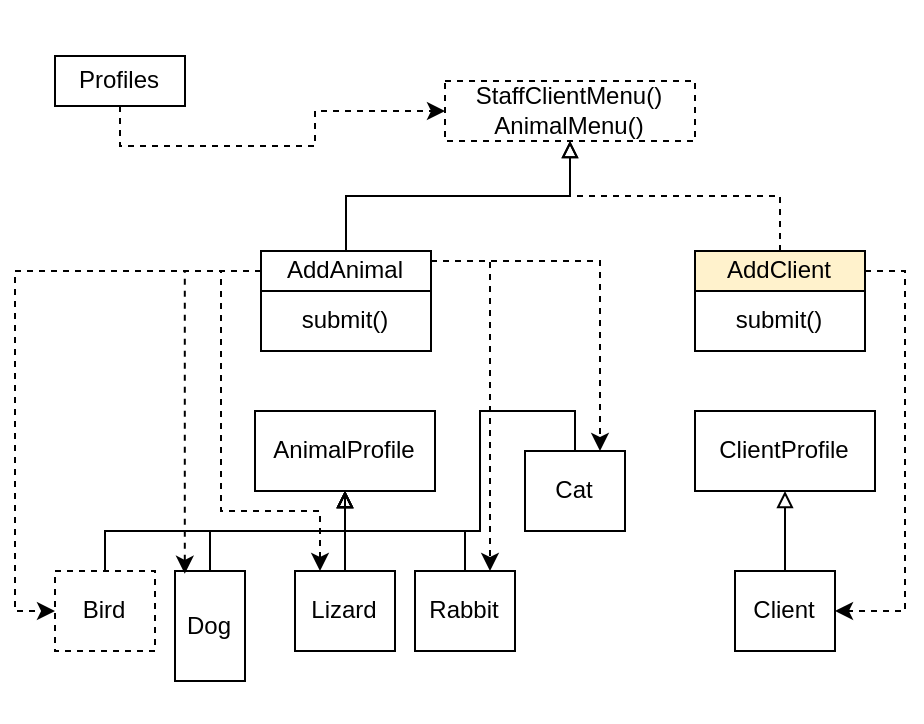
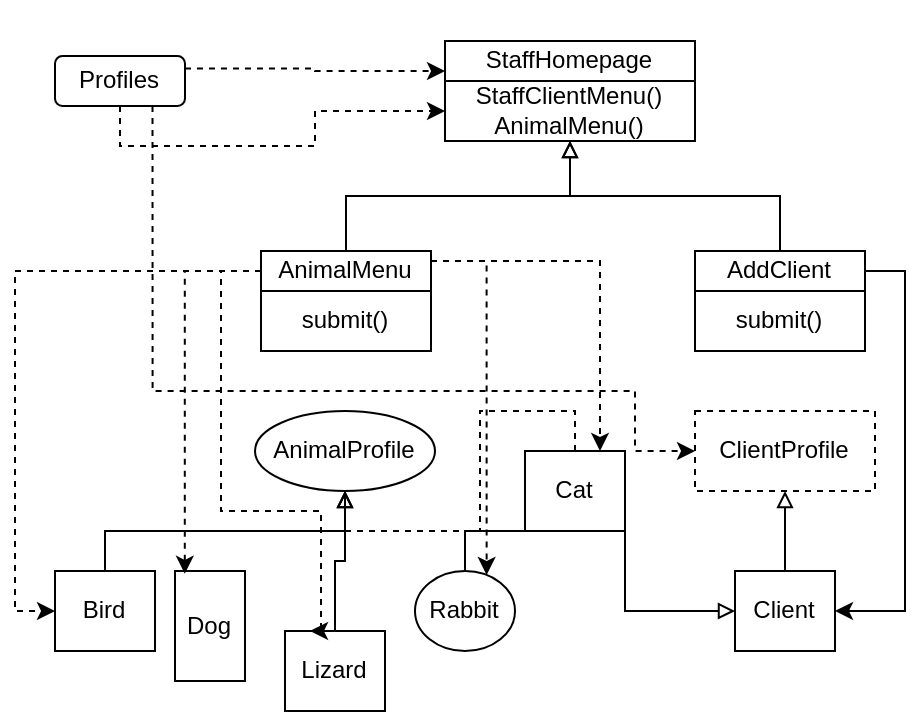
  <mxCell id="0" />
  <mxCell id="1" parent="0" />
  <mxCell id="2" style="edgeStyle=orthogonalEdgeStyle;rounded=0;orthogonalLoop=1;jettySize=auto;html=1;exitX=0.5;exitY=0;exitDx=0;exitDy=0;entryX=0.5;entryY=1;entryDx=0;entryDy=0;endArrow=block;endFill=0;" edge="1" parent="1" source="3" target="10"><mxGeometry relative="1" as="geometry" /></mxCell>
- <mxCell id="3" value="Lizard" style="rounded=0;whiteSpace=wrap;html=1;" vertex="1" parent="1"><mxGeometry x="140" y="285" width="50" height="40" as="geometry" /></mxCell>
- <mxCell id="4" style="edgeStyle=orthogonalEdgeStyle;rounded=0;orthogonalLoop=1;jettySize=auto;html=1;exitX=0.5;exitY=0;exitDx=0;exitDy=0;entryX=0.5;entryY=1;entryDx=0;entryDy=0;endArrow=block;endFill=0;" edge="1" parent="1" source="5" target="10"><mxGeometry relative="1" as="geometry" /></mxCell>
- <mxCell id="5" value="Rabbit" style="rounded=0;whiteSpace=wrap;html=1;" vertex="1" parent="1"><mxGeometry x="200" y="285" width="50" height="40" as="geometry" /></mxCell>
- <mxCell id="6" style="edgeStyle=orthogonalEdgeStyle;rounded=0;orthogonalLoop=1;jettySize=auto;html=1;exitX=0.5;exitY=0;exitDx=0;exitDy=0;endArrow=block;endFill=0;" edge="1" parent="1" source="7" target="10"><mxGeometry relative="1" as="geometry" /></mxCell>
+ <mxCell id="3" value="Lizard" style="rounded=0;whiteSpace=wrap;html=1;" vertex="1" parent="1"><mxGeometry x="135" y="315" width="50" height="40" as="geometry" /></mxCell>
+ <mxCell id="4" style="edgeStyle=orthogonalEdgeStyle;rounded=0;orthogonalLoop=1;jettySize=auto;html=1;exitX=0.5;exitY=0;exitDx=0;exitDy=0;endArrow=block;endFill=0;" edge="1" parent="1" source="5" target="13"><mxGeometry relative="1" as="geometry" /></mxCell>
+ <mxCell id="5" value="Rabbit" style="ellipse;whiteSpace=wrap;html=1;" vertex="1" parent="1"><mxGeometry x="200" y="285" width="50" height="40" as="geometry" /></mxCell>
  <mxCell id="7" value="Dog" style="rounded=0;whiteSpace=wrap;html=1;" vertex="1" parent="1"><mxGeometry x="80" y="285" width="35" height="55" as="geometry" /></mxCell>
- <mxCell id="8" style="edgeStyle=orthogonalEdgeStyle;rounded=0;orthogonalLoop=1;jettySize=auto;html=1;exitX=0.5;exitY=0;exitDx=0;exitDy=0;entryX=0.5;entryY=1;entryDx=0;entryDy=0;endArrow=block;endFill=0;" edge="1" parent="1" source="9" target="10"><mxGeometry relative="1" as="geometry" /></mxCell>
+ <mxCell id="8" style="edgeStyle=orthogonalEdgeStyle;rounded=0;orthogonalLoop=1;jettySize=auto;html=1;exitX=0.5;exitY=0;exitDx=0;exitDy=0;entryX=0.5;entryY=1;entryDx=0;entryDy=0;endArrow=block;endFill=0;dashed=1;" edge="1" parent="1" source="9" target="10"><mxGeometry relative="1" as="geometry" /></mxCell>
  <mxCell id="9" value="Cat" style="rounded=0;whiteSpace=wrap;html=1;" vertex="1" parent="1"><mxGeometry x="255" y="225" width="50" height="40" as="geometry" /></mxCell>
- <mxCell id="10" value="AnimalProfile" style="rounded=0;whiteSpace=wrap;html=1;" vertex="1" parent="1"><mxGeometry x="120" y="205" width="90" height="40" as="geometry" /></mxCell>
- <mxCell id="11" value="ClientProfile" style="rounded=0;whiteSpace=wrap;html=1;" vertex="1" parent="1"><mxGeometry x="340" y="205" width="90" height="40" as="geometry" /></mxCell>
+ <mxCell id="10" value="AnimalProfile" style="ellipse;whiteSpace=wrap;html=1;" vertex="1" parent="1"><mxGeometry x="120" y="205" width="90" height="40" as="geometry" /></mxCell>
+ <mxCell id="11" value="ClientProfile" style="rounded=0;whiteSpace=wrap;html=1;dashed=1;" vertex="1" parent="1"><mxGeometry x="340" y="205" width="90" height="40" as="geometry" /></mxCell>
  <mxCell id="12" style="edgeStyle=orthogonalEdgeStyle;rounded=0;orthogonalLoop=1;jettySize=auto;html=1;exitX=0.5;exitY=0;exitDx=0;exitDy=0;endArrow=block;endFill=0;" edge="1" parent="1" source="13" target="11"><mxGeometry relative="1" as="geometry" /></mxCell>
  <mxCell id="13" value="Client" style="rounded=0;whiteSpace=wrap;html=1;" vertex="1" parent="1"><mxGeometry x="360" y="285" width="50" height="40" as="geometry" /></mxCell>
  <mxCell id="14" style="edgeStyle=orthogonalEdgeStyle;rounded=0;orthogonalLoop=1;jettySize=auto;html=1;exitX=0.5;exitY=0;exitDx=0;exitDy=0;entryX=0.5;entryY=1;entryDx=0;entryDy=0;endArrow=open;endFill=0;" edge="1" parent="1" source="15" target="10"><mxGeometry relative="1" as="geometry" /></mxCell>
- <mxCell id="15" value="Bird" style="rounded=0;whiteSpace=wrap;html=1;dashed=1;" vertex="1" parent="1"><mxGeometry x="20" y="285" width="50" height="40" as="geometry" /></mxCell>
+ <mxCell id="15" value="Bird" style="rounded=0;whiteSpace=wrap;html=1;" vertex="1" parent="1"><mxGeometry x="20" y="285" width="50" height="40" as="geometry" /></mxCell>
  <mxCell id="16" value="" style="group" vertex="1" connectable="0" parent="1"><mxGeometry x="123" y="125" width="85" height="50" as="geometry" /></mxCell>
- <mxCell id="17" value="AddAnimal" style="rounded=0;whiteSpace=wrap;html=1;" vertex="1" parent="16"><mxGeometry width="85" height="20" as="geometry" /></mxCell>
+ <mxCell id="17" value="AnimalMenu" style="rounded=0;whiteSpace=wrap;html=1;" vertex="1" parent="16"><mxGeometry width="85" height="20" as="geometry" /></mxCell>
  <mxCell id="18" value="submit()" style="rounded=0;whiteSpace=wrap;html=1;" vertex="1" parent="16"><mxGeometry y="20" width="85" height="30" as="geometry" /></mxCell>
  <mxCell id="19" value="" style="group" vertex="1" connectable="0" parent="1"><mxGeometry x="340" y="125" width="85" height="50" as="geometry" /></mxCell>
- <mxCell id="20" value="AddClient" style="rounded=0;whiteSpace=wrap;html=1;fillColor=#fff2cc;" vertex="1" parent="19"><mxGeometry width="85" height="20" as="geometry" /></mxCell>
+ <mxCell id="20" value="AddClient" style="rounded=0;whiteSpace=wrap;html=1;" vertex="1" parent="19"><mxGeometry width="85" height="20" as="geometry" /></mxCell>
  <mxCell id="21" value="submit()" style="rounded=0;whiteSpace=wrap;html=1;" vertex="1" parent="19"><mxGeometry y="20" width="85" height="30" as="geometry" /></mxCell>
  <mxCell id="22" value="" style="group" vertex="1" connectable="0" parent="1"><mxGeometry x="215" y="20" width="125" height="50" as="geometry" /></mxCell>
- <mxCell id="24" value="StaffClientMenu()&lt;br&gt;AnimalMenu()&lt;br&gt;" style="rounded=0;whiteSpace=wrap;html=1;dashed=1;" vertex="1" parent="22"><mxGeometry y="20" width="125.0" height="30" as="geometry" /></mxCell>
+ <mxCell id="23" value="StaffHomepage" style="rounded=0;whiteSpace=wrap;html=1;" vertex="1" parent="22"><mxGeometry width="125.0" height="20" as="geometry" /></mxCell>
+ <mxCell id="24" value="StaffClientMenu()&lt;br&gt;AnimalMenu()&lt;br&gt;" style="rounded=0;whiteSpace=wrap;html=1;" vertex="1" parent="22"><mxGeometry y="20" width="125.0" height="30" as="geometry" /></mxCell>
  <mxCell id="25" style="edgeStyle=orthogonalEdgeStyle;rounded=0;orthogonalLoop=1;jettySize=auto;html=1;exitX=0.5;exitY=1;exitDx=0;exitDy=0;dashed=1;endArrow=classic;endFill=1;" edge="1" parent="1" source="28" target="24"><mxGeometry relative="1" as="geometry" /></mxCell>
- <mxCell id="28" value="Profiles" style="rounded=0;whiteSpace=wrap;html=1;" vertex="1" parent="1"><mxGeometry x="20" y="27.5" width="65" height="25" as="geometry" /></mxCell>
+ <mxCell id="26" style="edgeStyle=orthogonalEdgeStyle;rounded=0;orthogonalLoop=1;jettySize=auto;html=1;exitX=0.75;exitY=1;exitDx=0;exitDy=0;entryX=0;entryY=0.5;entryDx=0;entryDy=0;dashed=1;endArrow=classic;endFill=1;" edge="1" parent="1" source="28" target="11"><mxGeometry relative="1" as="geometry"><Array as="points"><mxPoint x="69" y="195" /><mxPoint x="310" y="195" /><mxPoint x="310" y="225" /></Array></mxGeometry></mxCell>
+ <mxCell id="27" style="edgeStyle=orthogonalEdgeStyle;rounded=0;orthogonalLoop=1;jettySize=auto;html=1;exitX=1;exitY=0.25;exitDx=0;exitDy=0;entryX=0;entryY=0.75;entryDx=0;entryDy=0;dashed=1;endArrow=classic;endFill=1;" edge="1" parent="1" source="28" target="23"><mxGeometry relative="1" as="geometry" /></mxCell>
+ <mxCell id="28" value="Profiles" style="whiteSpace=wrap;html=1;rounded=1;" vertex="1" parent="1"><mxGeometry x="20" y="27.5" width="65" height="25" as="geometry" /></mxCell>
  <mxCell id="29" style="edgeStyle=orthogonalEdgeStyle;rounded=0;orthogonalLoop=1;jettySize=auto;html=1;exitX=0.5;exitY=0;exitDx=0;exitDy=0;endArrow=block;endFill=0;" edge="1" parent="1" source="17" target="24"><mxGeometry relative="1" as="geometry" /></mxCell>
- <mxCell id="30" style="edgeStyle=orthogonalEdgeStyle;rounded=0;orthogonalLoop=1;jettySize=auto;html=1;exitX=1;exitY=0.5;exitDx=0;exitDy=0;entryX=1;entryY=0.5;entryDx=0;entryDy=0;dashed=1;endArrow=classic;endFill=1;" edge="1" parent="1" source="20" target="13"><mxGeometry relative="1" as="geometry" /></mxCell>
+ <mxCell id="30" style="edgeStyle=orthogonalEdgeStyle;rounded=0;orthogonalLoop=1;jettySize=auto;html=1;exitX=1;exitY=0.5;exitDx=0;exitDy=0;entryX=1;entryY=0.5;entryDx=0;entryDy=0;dashed=0;endArrow=classic;endFill=1;" edge="1" parent="1" source="20" target="13"><mxGeometry relative="1" as="geometry" /></mxCell>
  <mxCell id="31" style="edgeStyle=orthogonalEdgeStyle;rounded=0;orthogonalLoop=1;jettySize=auto;html=1;exitX=0;exitY=0.5;exitDx=0;exitDy=0;entryX=0;entryY=0.5;entryDx=0;entryDy=0;dashed=1;endArrow=classic;endFill=1;" edge="1" parent="1" source="17" target="15"><mxGeometry relative="1" as="geometry" /></mxCell>
  <mxCell id="32" style="edgeStyle=orthogonalEdgeStyle;rounded=0;orthogonalLoop=1;jettySize=auto;html=1;exitX=1;exitY=0.25;exitDx=0;exitDy=0;entryX=0.75;entryY=0;entryDx=0;entryDy=0;dashed=1;endArrow=classic;endFill=1;" edge="1" parent="1" source="17" target="9"><mxGeometry relative="1" as="geometry" /></mxCell>
  <mxCell id="33" style="edgeStyle=orthogonalEdgeStyle;rounded=0;orthogonalLoop=1;jettySize=auto;html=1;exitX=1;exitY=0.25;exitDx=0;exitDy=0;entryX=0.75;entryY=0;entryDx=0;entryDy=0;dashed=1;endArrow=classic;endFill=1;" edge="1" parent="1" source="17" target="5"><mxGeometry relative="1" as="geometry" /></mxCell>
  <mxCell id="34" style="edgeStyle=orthogonalEdgeStyle;rounded=0;orthogonalLoop=1;jettySize=auto;html=1;exitX=0;exitY=0.5;exitDx=0;exitDy=0;entryX=0.14;entryY=0.025;entryDx=0;entryDy=0;entryPerimeter=0;dashed=1;endArrow=classic;endFill=1;" edge="1" parent="1" source="17" target="7"><mxGeometry relative="1" as="geometry" /></mxCell>
  <mxCell id="35" style="edgeStyle=orthogonalEdgeStyle;rounded=0;orthogonalLoop=1;jettySize=auto;html=1;exitX=0;exitY=0.5;exitDx=0;exitDy=0;entryX=0.25;entryY=0;entryDx=0;entryDy=0;dashed=1;endArrow=classic;endFill=1;" edge="1" parent="1" source="17" target="3"><mxGeometry relative="1" as="geometry"><Array as="points"><mxPoint x="103" y="135" /><mxPoint x="103" y="255" /><mxPoint x="153" y="255" /></Array></mxGeometry></mxCell>
- <mxCell id="36" style="edgeStyle=orthogonalEdgeStyle;rounded=0;orthogonalLoop=1;jettySize=auto;html=1;exitX=0.5;exitY=0;exitDx=0;exitDy=0;endArrow=block;endFill=0;entryX=0.5;entryY=1;entryDx=0;entryDy=0;dashed=1;" edge="1" parent="1" source="20" target="24"><mxGeometry relative="1" as="geometry"><mxPoint x="330" y="95" as="targetPoint" /></mxGeometry></mxCell>
+ <mxCell id="36" style="edgeStyle=orthogonalEdgeStyle;rounded=0;orthogonalLoop=1;jettySize=auto;html=1;exitX=0.5;exitY=0;exitDx=0;exitDy=0;endArrow=block;endFill=0;entryX=0.5;entryY=1;entryDx=0;entryDy=0;" edge="1" parent="1" source="20" target="24"><mxGeometry relative="1" as="geometry"><mxPoint x="330" y="95" as="targetPoint" /></mxGeometry></mxCell>
